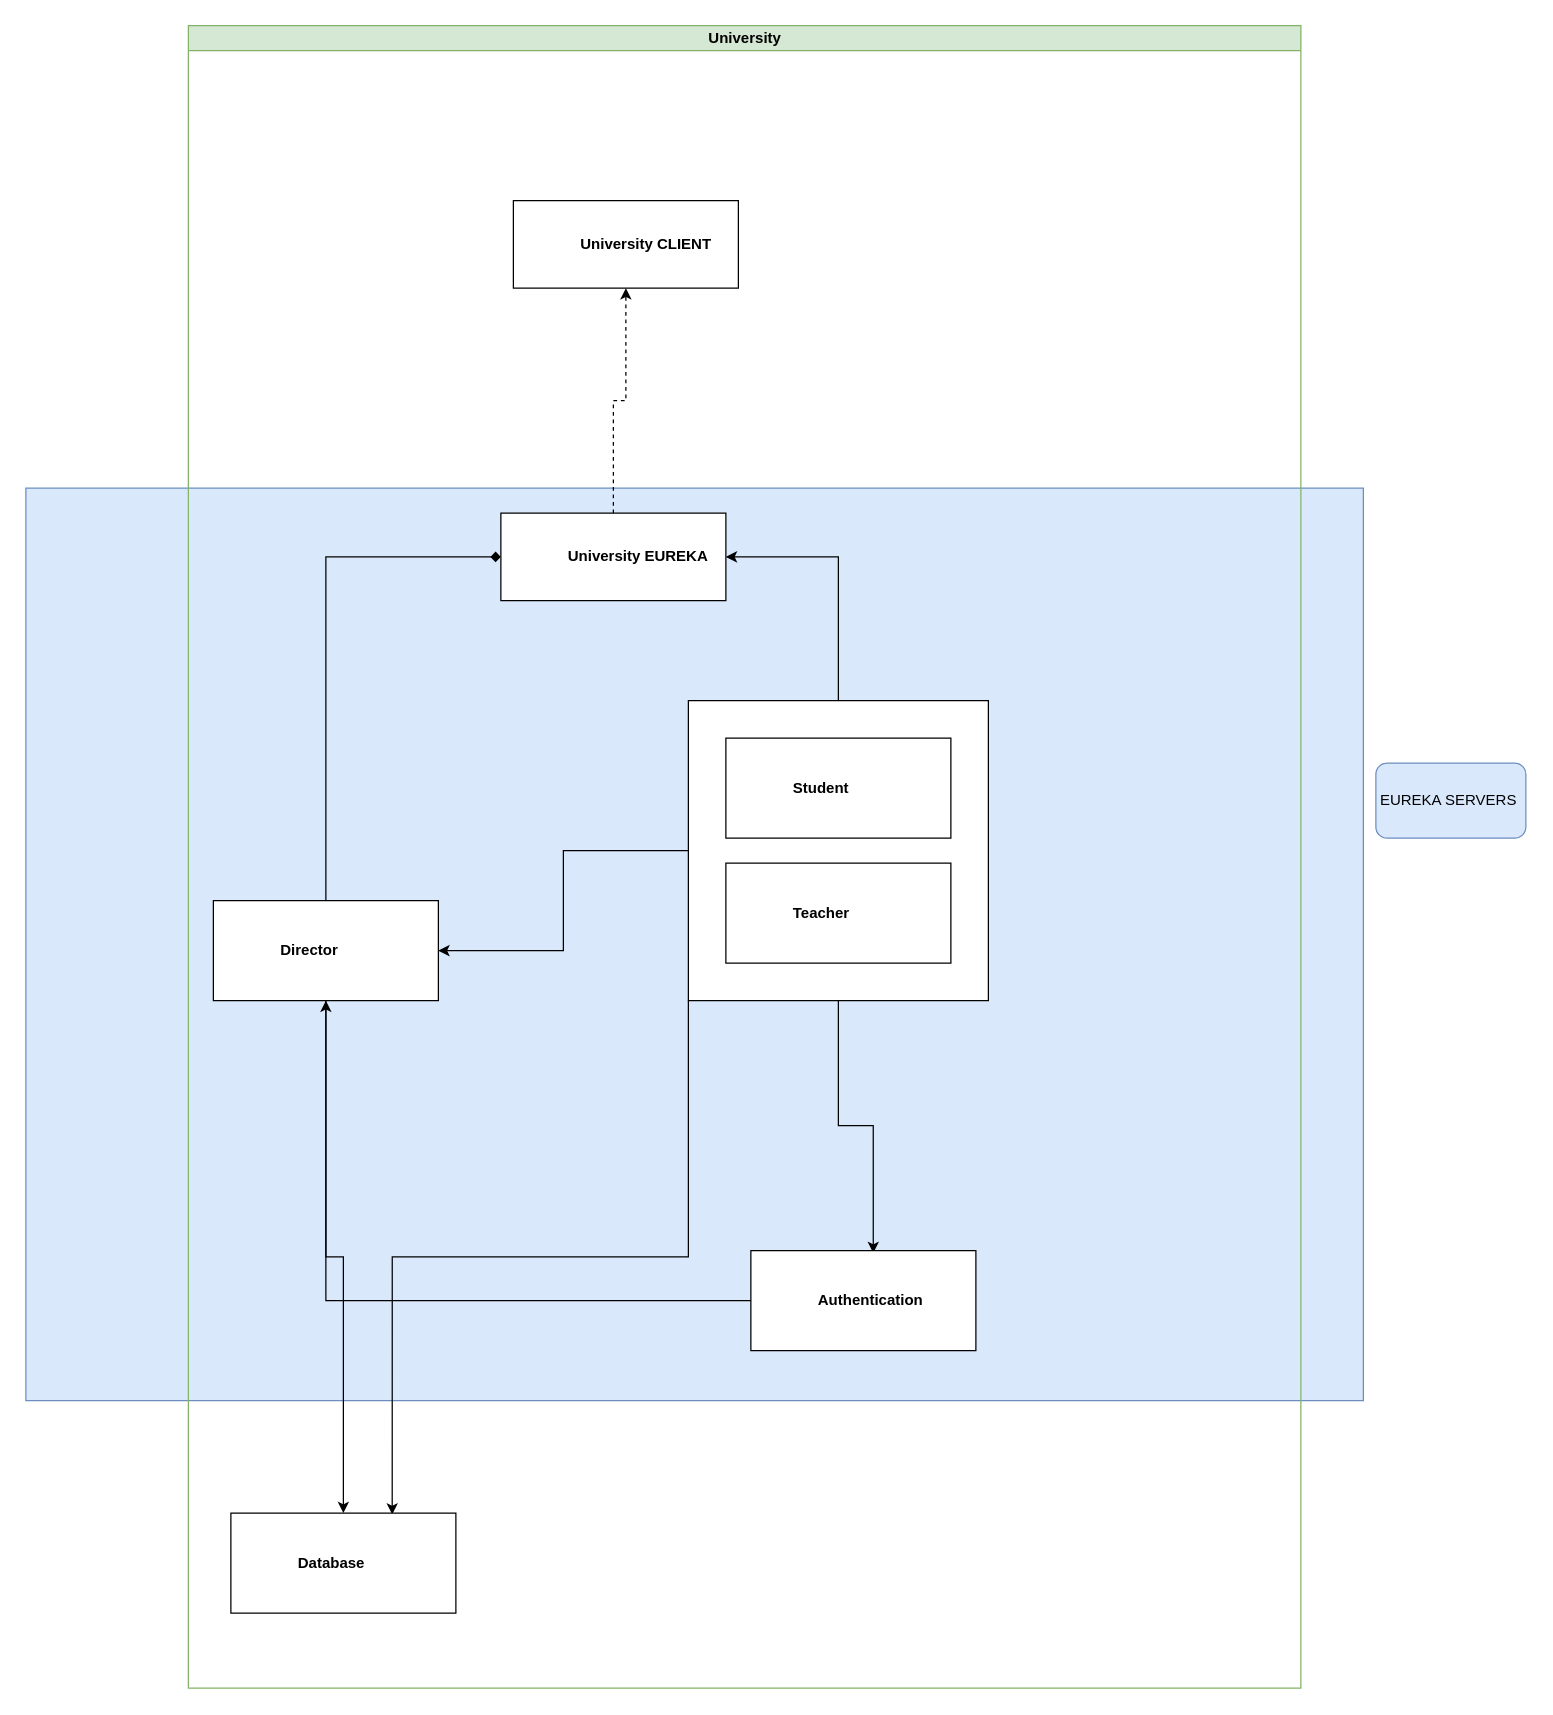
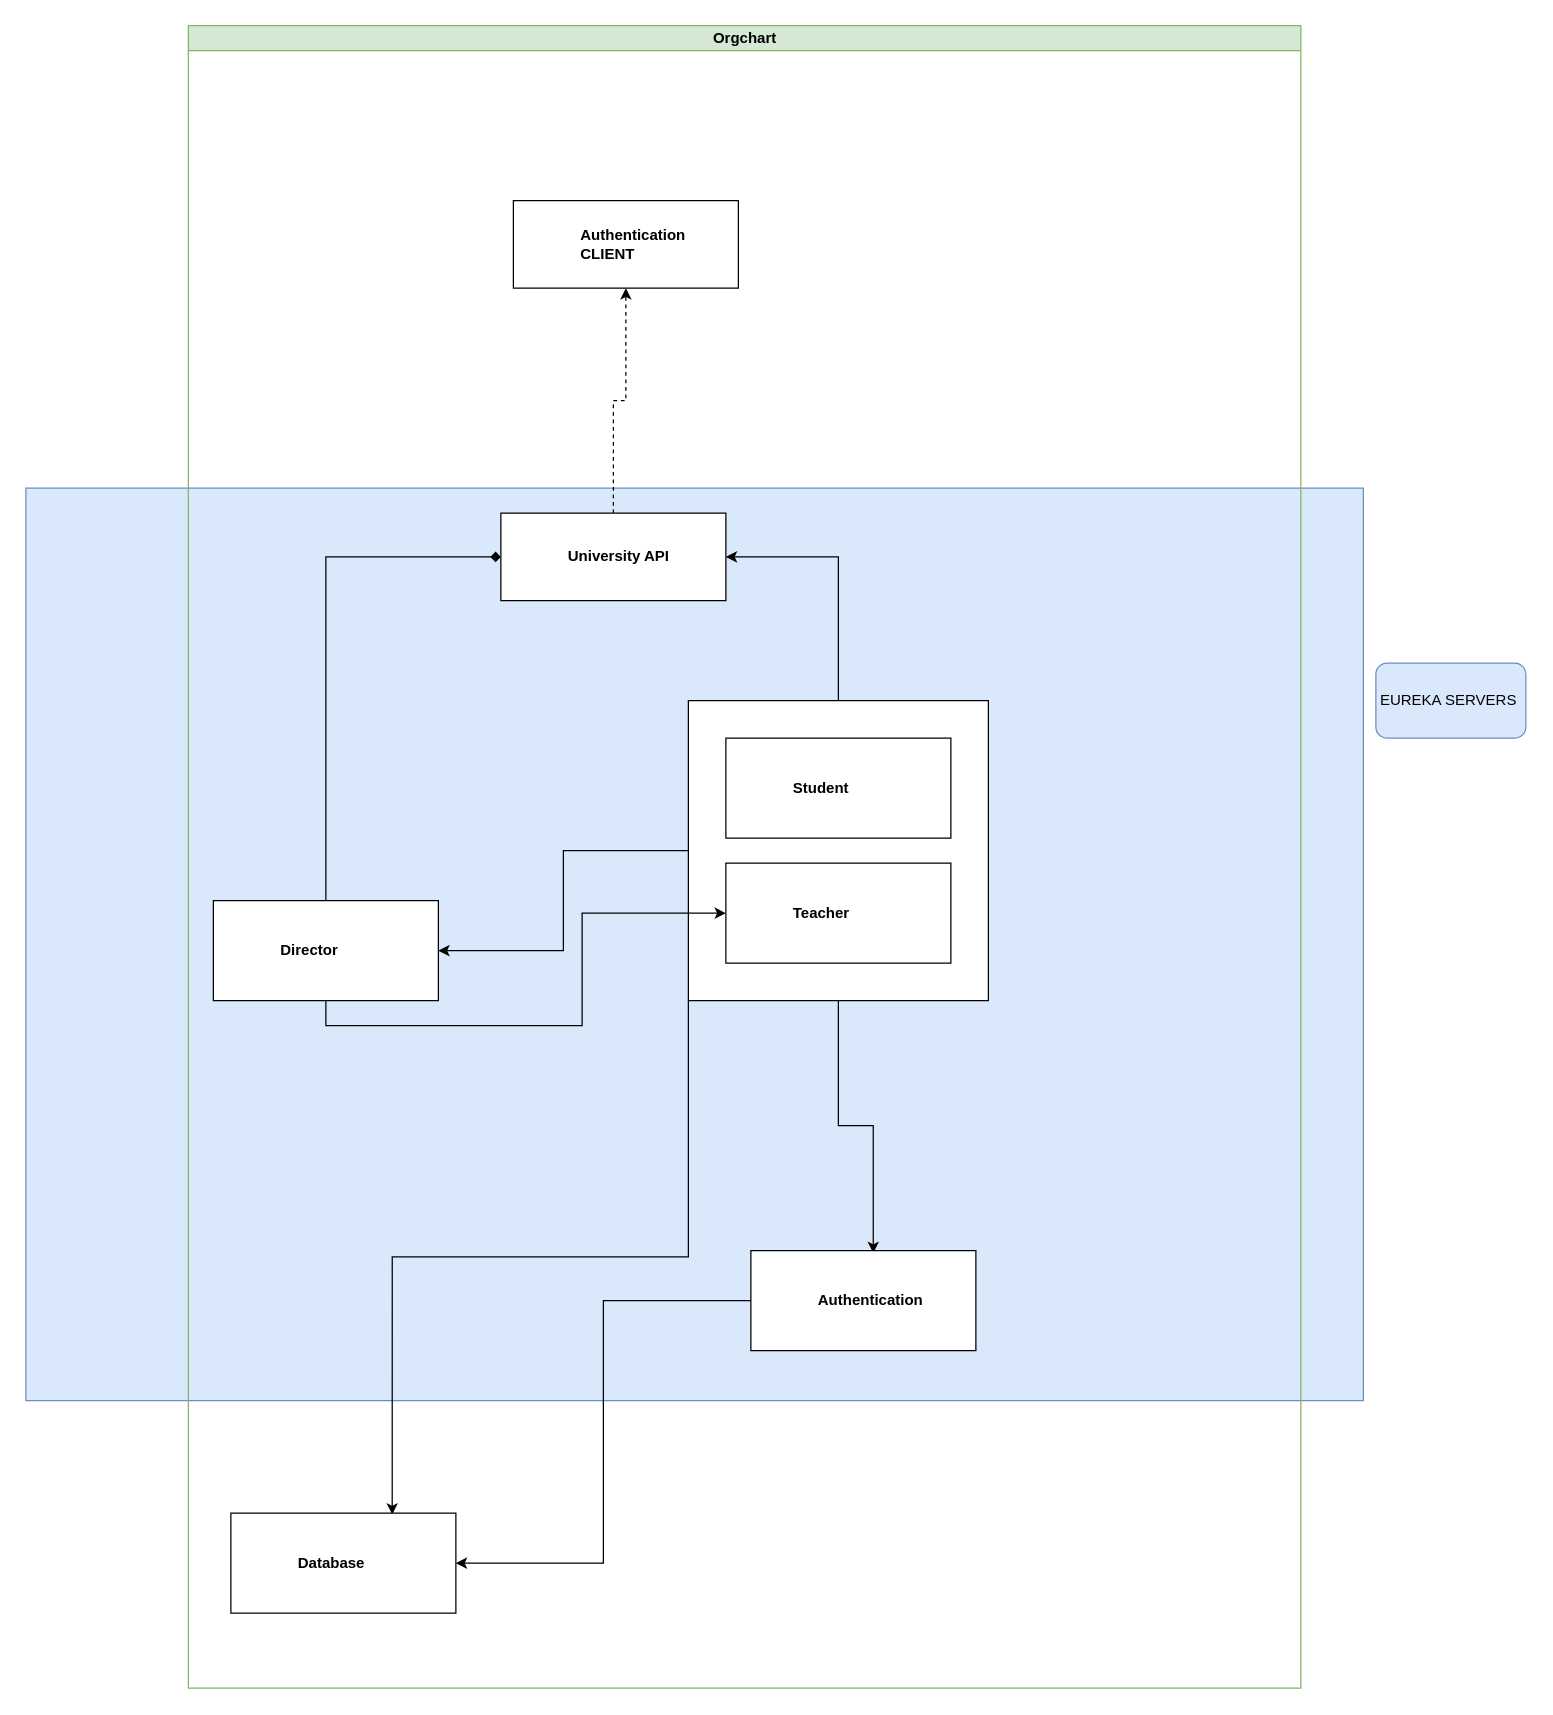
  <mxCell id="0" />
  <mxCell id="1" parent="0" />
  <mxCell id="2" value="" style="rounded=0;whiteSpace=wrap;html=1;fillColor=#dae8fc;strokeColor=#6c8ebf;" vertex="1" parent="1"><mxGeometry x="20" y="390" width="1070" height="730" as="geometry" /></mxCell>
- <mxCell id="3" value="University" style="swimlane;html=1;startSize=20;horizontal=1;containerType=tree;glass=0;fillColor=#d5e8d4;strokeColor=#82b366;" parent="1" vertex="1"><mxGeometry x="150" y="20" width="890" height="1330" as="geometry" /></mxCell>
+ <mxCell id="3" value="Orgchart" style="swimlane;html=1;startSize=20;horizontal=1;containerType=tree;glass=0;fillColor=#d5e8d4;strokeColor=#82b366;" parent="1" vertex="1"><mxGeometry x="150" y="20" width="890" height="1330" as="geometry" /></mxCell>
  <mxCell id="4" style="edgeStyle=orthogonalEdgeStyle;rounded=0;orthogonalLoop=1;jettySize=auto;html=1;" edge="1" parent="3" source="8" target="12"><mxGeometry relative="1" as="geometry" /></mxCell>
  <mxCell id="5" style="edgeStyle=orthogonalEdgeStyle;rounded=0;orthogonalLoop=1;jettySize=auto;html=1;entryX=0.544;entryY=0.025;entryDx=0;entryDy=0;entryPerimeter=0;" edge="1" parent="3" source="8" target="15"><mxGeometry relative="1" as="geometry" /></mxCell>
  <mxCell id="6" style="edgeStyle=orthogonalEdgeStyle;rounded=0;orthogonalLoop=1;jettySize=auto;html=1;exitX=0.5;exitY=0;exitDx=0;exitDy=0;entryX=1;entryY=0.5;entryDx=0;entryDy=0;" edge="1" parent="3" source="8" target="10"><mxGeometry relative="1" as="geometry" /></mxCell>
  <mxCell id="7" style="edgeStyle=orthogonalEdgeStyle;rounded=0;orthogonalLoop=1;jettySize=auto;html=1;exitX=0;exitY=1;exitDx=0;exitDy=0;entryX=0.717;entryY=0.013;entryDx=0;entryDy=0;entryPerimeter=0;" edge="1" parent="3" source="8" target="16"><mxGeometry relative="1" as="geometry" /></mxCell>
  <mxCell id="8" value="" style="whiteSpace=wrap;html=1;aspect=fixed;" vertex="1" parent="3"><mxGeometry x="400" y="540" width="240" height="240" as="geometry" /></mxCell>
  <mxCell id="9" style="edgeStyle=orthogonalEdgeStyle;rounded=0;orthogonalLoop=1;jettySize=auto;html=1;dashed=1;" parent="3" source="10" target="19" edge="1"><mxGeometry relative="1" as="geometry" /></mxCell>
- <mxCell id="10" value="University EUREKA" style="label;image=https://cdn3.iconfinder.com/data/icons/user-avatars-1/512/users-3-128.png;whiteSpace=wrap;html=1;rounded=0;glass=0;treeMoving=1;treeFolding=1;" parent="3" vertex="1"><mxGeometry x="250" y="390" width="180" height="70" as="geometry" /></mxCell>
+ <mxCell id="10" value="University API" style="label;image=https://cdn3.iconfinder.com/data/icons/user-avatars-1/512/users-3-128.png;whiteSpace=wrap;html=1;rounded=0;glass=0;treeMoving=1;treeFolding=1;" parent="3" vertex="1"><mxGeometry x="250" y="390" width="180" height="70" as="geometry" /></mxCell>
  <mxCell id="11" style="edgeStyle=orthogonalEdgeStyle;rounded=0;orthogonalLoop=1;jettySize=auto;html=1;entryX=0;entryY=0.5;entryDx=0;entryDy=0;exitX=0.467;exitY=0.025;exitDx=0;exitDy=0;exitPerimeter=0;endArrow=diamond;" parent="3" source="12" target="10" edge="1"><mxGeometry relative="1" as="geometry"><Array as="points"><mxPoint x="110" y="702" /><mxPoint x="110" y="425" /></Array></mxGeometry></mxCell>
  <mxCell id="12" value="Director" style="label;image=https://cdn3.iconfinder.com/data/icons/user-avatars-1/512/users-10-3-128.png;whiteSpace=wrap;html=1;rounded=0;glass=0;treeFolding=1;treeMoving=1;" parent="3" vertex="1"><mxGeometry x="20" y="700" width="180" height="80" as="geometry" /></mxCell>
  <mxCell id="13" value="Teacher" style="label;image=https://cdn3.iconfinder.com/data/icons/user-avatars-1/512/users-2-128.png;whiteSpace=wrap;html=1;rounded=0;glass=0;" parent="3" vertex="1"><mxGeometry x="430" y="670" width="180" height="80" as="geometry" /></mxCell>
  <mxCell id="14" value="Student" style="label;image=https://cdn3.iconfinder.com/data/icons/user-avatars-1/512/users-9-2-128.png;whiteSpace=wrap;html=1;rounded=0;glass=0;treeFolding=1;treeMoving=1;" parent="3" vertex="1"><mxGeometry x="430" y="570" width="180" height="80" as="geometry" /></mxCell>
  <mxCell id="15" value="Authentication" style="label;image=https://cdn3.iconfinder.com/data/icons/user-avatars-1/512/users-10-3-128.png;whiteSpace=wrap;html=1;rounded=0;glass=0;treeFolding=1;treeMoving=1;" parent="3" vertex="1"><mxGeometry x="450" y="980" width="180" height="80" as="geometry" /></mxCell>
  <mxCell id="16" value="Database" style="label;image=https://cdn3.iconfinder.com/data/icons/user-avatars-1/512/users-10-3-128.png;whiteSpace=wrap;html=1;rounded=0;glass=0;treeFolding=1;treeMoving=1;" parent="3" vertex="1"><mxGeometry x="34" y="1190" width="180" height="80" as="geometry" /></mxCell>
- <mxCell id="17" value="" style="edgeStyle=orthogonalEdgeStyle;rounded=0;orthogonalLoop=1;jettySize=auto;html=1;" parent="3" source="15" target="12" edge="1"><mxGeometry relative="1" as="geometry" /></mxCell>
- <mxCell id="18" style="edgeStyle=orthogonalEdgeStyle;rounded=0;orthogonalLoop=1;jettySize=auto;html=1;exitX=0.5;exitY=1;exitDx=0;exitDy=0;" parent="3" source="12" target="16" edge="1"><mxGeometry relative="1" as="geometry" /></mxCell>
- <mxCell id="19" value="University CLIENT" style="label;image=https://cdn3.iconfinder.com/data/icons/user-avatars-1/512/users-3-128.png;whiteSpace=wrap;html=1;rounded=0;glass=0;treeMoving=1;treeFolding=1;" parent="3" vertex="1"><mxGeometry x="260" y="140" width="180" height="70" as="geometry" /></mxCell>
- <mxCell id="20" value="EUREKA SERVERS&amp;nbsp;" style="rounded=1;whiteSpace=wrap;html=1;fillColor=#dae8fc;strokeColor=#6c8ebf;" vertex="1" parent="1"><mxGeometry x="1100" y="610" width="120" height="60" as="geometry" /></mxCell>
+ <mxCell id="17" value="" style="edgeStyle=orthogonalEdgeStyle;rounded=0;orthogonalLoop=1;jettySize=auto;html=1;entryX=1;entryY=0.5;entryDx=0;entryDy=0;" parent="3" source="15" target="16" edge="1"><mxGeometry relative="1" as="geometry" /></mxCell>
+ <mxCell id="18" style="edgeStyle=orthogonalEdgeStyle;rounded=0;orthogonalLoop=1;jettySize=auto;html=1;exitX=0.5;exitY=1;exitDx=0;exitDy=0;" parent="3" source="12" target="13" edge="1"><mxGeometry relative="1" as="geometry" /></mxCell>
+ <mxCell id="19" value="Authentication CLIENT" style="label;image=https://cdn3.iconfinder.com/data/icons/user-avatars-1/512/users-3-128.png;whiteSpace=wrap;html=1;rounded=0;glass=0;treeMoving=1;treeFolding=1;" parent="3" vertex="1"><mxGeometry x="260" y="140" width="180" height="70" as="geometry" /></mxCell>
+ <mxCell id="20" value="EUREKA SERVERS&amp;nbsp;" style="rounded=1;whiteSpace=wrap;html=1;fillColor=#dae8fc;strokeColor=#6c8ebf;" vertex="1" parent="1"><mxGeometry x="1100" y="530" width="120" height="60" as="geometry" /></mxCell>
